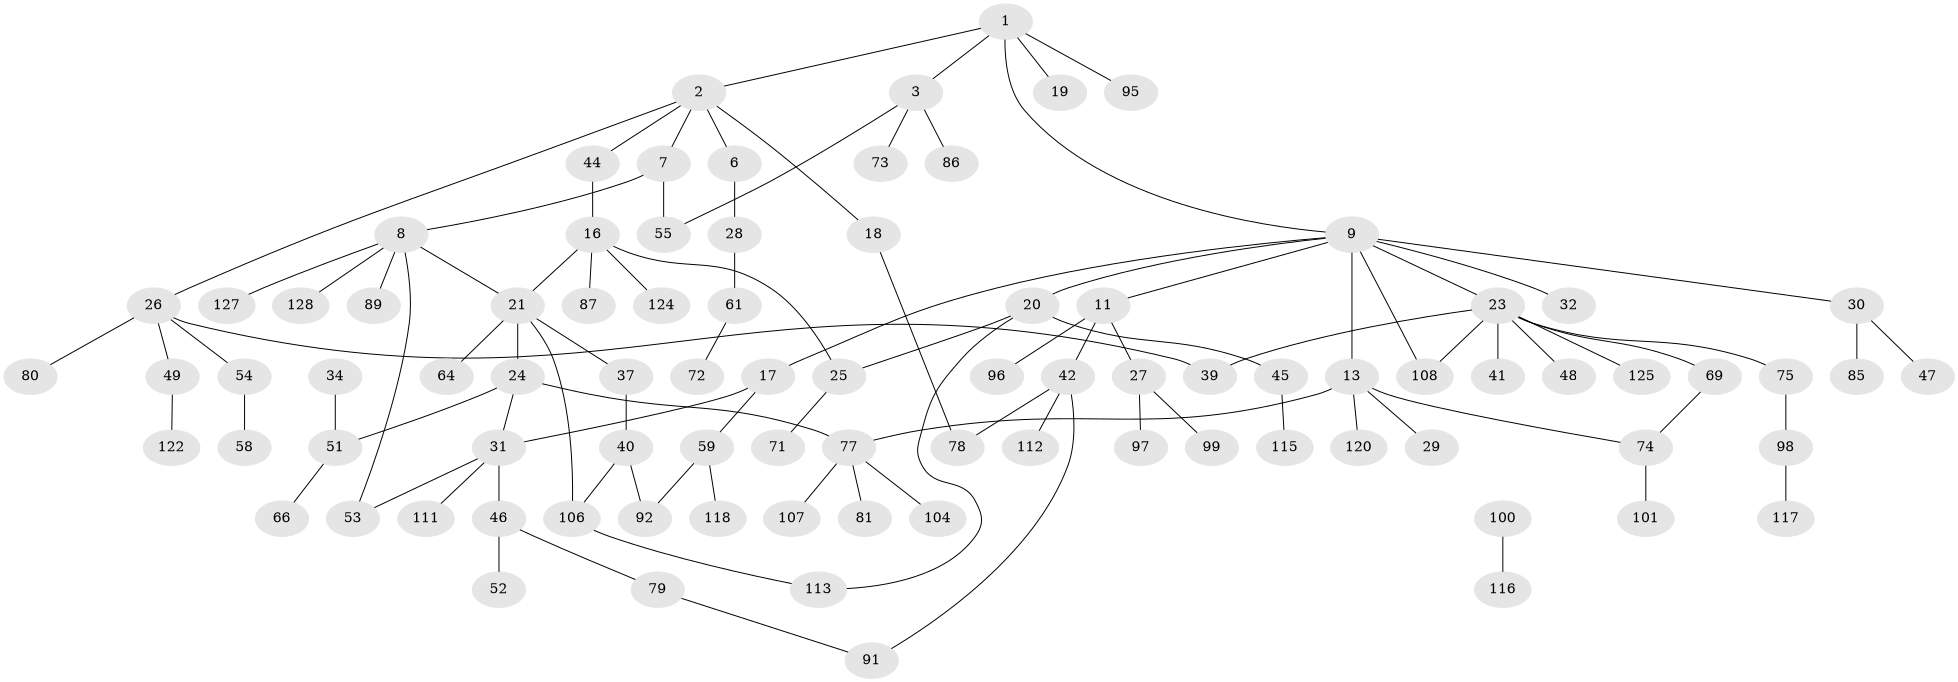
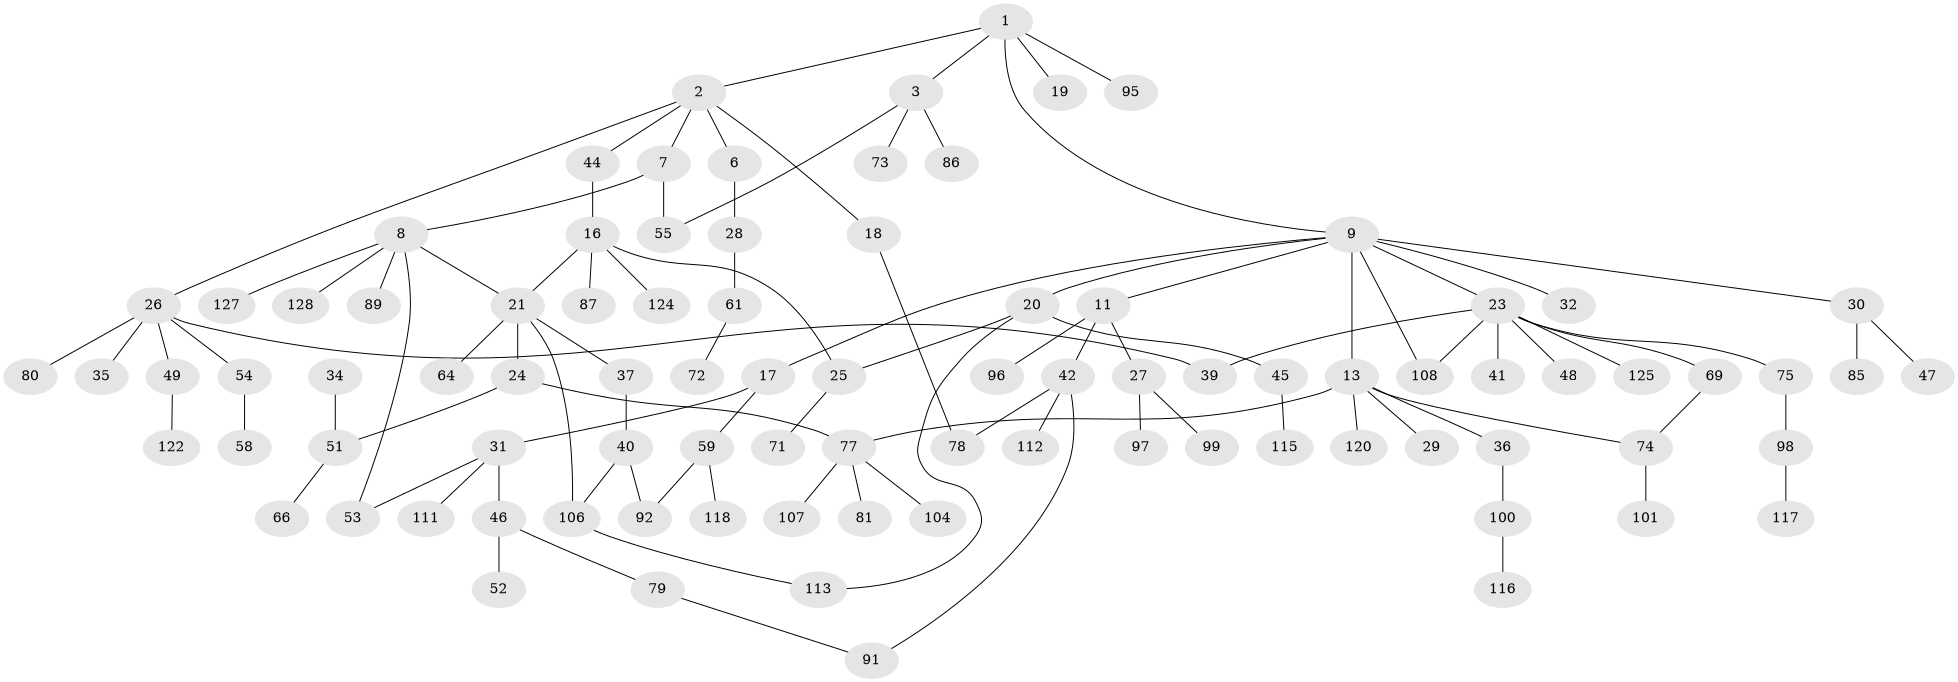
  graph {
    node [color=gray90 style=filled]
    1 [super="+4"]
    2 [super="+5"]
    3 [super="+15"]
    9 [super="+10"]
    19
    95
    6 [super="+70"]
    7 [super="+88"]
    n9 [label=44]
    18
    26 [super="+65"]
    55 [super="+110"]
    73
    86
    11 [super="+56"]
    13 [super="+66"]
    17 [super="+38"]
    20 [super="+83"]
    23 [super="+33"]
    30 [super="+44"]
    32
    108
    28 [super="+114"]
    8 [super="+12"]
    16 [super="+43"]
    78
    39 [super="+102"]
+   35
    49 [super="+62"]
    54
    80
    61 [super="+68"]
    21 [super="+22"]
    53 [super="+90"]
    89
    127
    128
    24 [super="+93"]
    37
    64
    106
    27
    42 [super="+119"]
    96
    29
+   36
    74 [super="+109"]
    77 [super="+94"]
    120
    31 [super="+84"]
    59
    25 [super="+105"]
    45
    113
    41
    48
    69
    75
    125
    47
    85
    97
    99
    91 [super="+121"]
    112
    100 [super="+103"]
    101
    81
    104
    107
    87 [super="+126"]
    124
    71
    46 [super="+50"]
    111
    92
    118
    40 [super="+63"]
    115
    51 [super="+57"]
    98
    n82 [label=66]
    122
    58 [super="+76"]
    34 [super="+60"]
    72 [super="+82"]
    52
    79
    116
    117
    1 -- 2
    1 -- 3
    1 -- 9
    1 -- 19
    1 -- 95
    2 -- 6
    2 -- 7
    2 -- n9
    2 -- 18
    2 -- 26
    3 -- 55
    3 -- 73
    3 -- 86
    9 -- 11
    9 -- 13
    9 -- 17
    9 -- 20
    9 -- 23
    9 -- 30
    9 -- 32
    9 -- 108
    6 -- 28
    7 -- 55
    7 -- 8
    n9 -- 16
    18 -- 78
    26 -- 39
+   26 -- 35
    26 -- 49
    26 -- 54
    26 -- 80
    11 -- 27
    11 -- 42 [weight=2]
    11 -- 96
    13 -- 29
+   13 -- 36
    13 -- 74
    13 -- 77
    13 -- 120
    17 -- 31
    17 -- 59
    20 -- 25
    20 -- 45
    20 -- 113
    23 -- 108
    23 -- 39
    23 -- 41
    23 -- 48
    23 -- 69
    23 -- 75
    23 -- 125
    30 -- 47
    30 -- 85
    28 -- 61
    8 -- 21
    8 -- 53
    8 -- 89
    8 -- 127
    8 -- 128
    16 -- 21
    16 -- 25
    16 -- 87
    16 -- 124
    49 -- 122
    54 -- 58
    61 -- 72
    21 -- 24
    21 -- 37
    21 -- 64
    21 -- 106
    24 -- 77
-   24 -- 31
    24 -- 51
    37 -- 40
    106 -- 113
    27 -- 97
    27 -- 99
    42 -- 78
    42 -- 91
    42 -- 112
+   36 -- 100
    74 -- 101
    77 -- 81
    77 -- 104
    77 -- 107
    31 -- 53
    31 -- 46
    31 -- 111
    59 -- 92
    59 -- 118
    25 -- 71
    45 -- 115
    69 -- 74
    75 -- 98
    100 -- 116
    46 -- 52
    46 -- 79
    40 -- 106
    40 -- 92
    51 -- n82
    98 -- 117
    34 -- 51
    79 -- 91
  }
